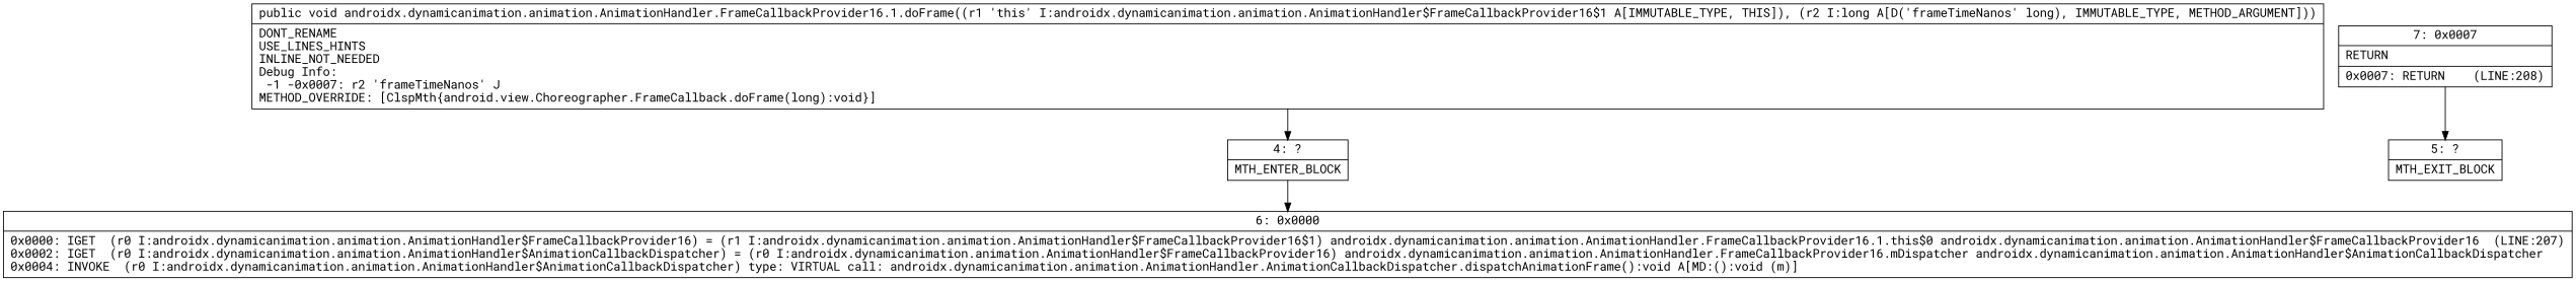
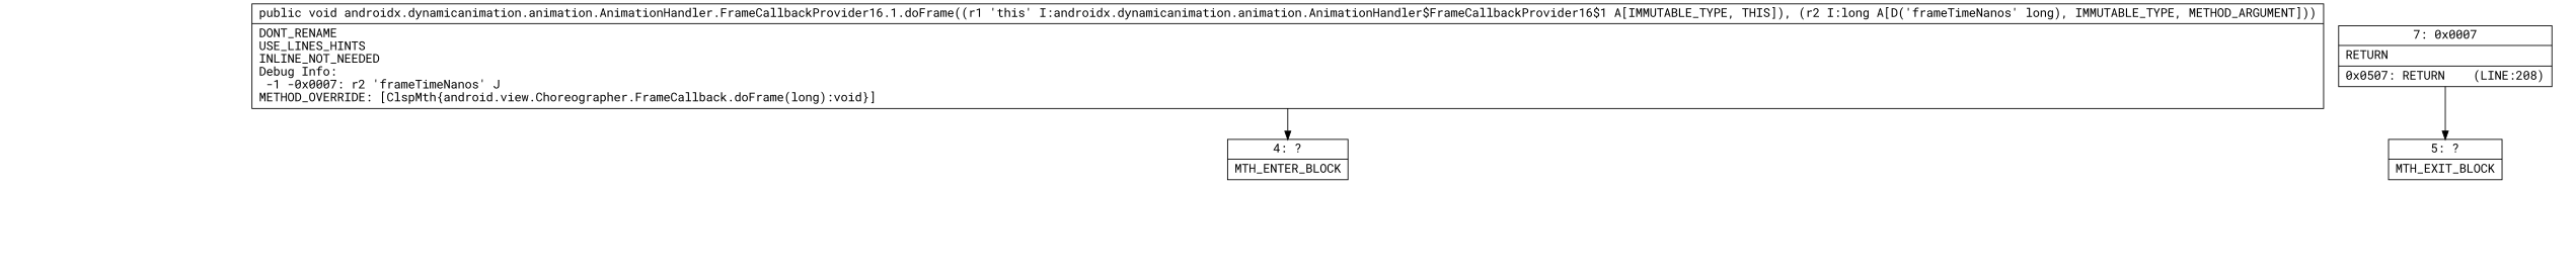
  digraph {
    fontname="Roboto Mono"
    node [fontname="Roboto Mono" shape=record]
    edge [fontname="Roboto Mono"]
    n1 [label="{4\:\ ?|MTH_ENTER_BLOCK\l}"]
-   n2 [label="{6\:\ 0x0000|0x0000: IGET  (r0 I:androidx.dynamicanimation.animation.AnimationHandler$FrameCallbackProvider16) = (r1 I:androidx.dynamicanimation.animation.AnimationHandler$FrameCallbackProvider16$1) androidx.dynamicanimation.animation.AnimationHandler.FrameCallbackProvider16.1.this$0 androidx.dynamicanimation.animation.AnimationHandler$FrameCallbackProvider16  (LINE:207)\l0x0002: IGET  (r0 I:androidx.dynamicanimation.animation.AnimationHandler$AnimationCallbackDispatcher) = (r0 I:androidx.dynamicanimation.animation.AnimationHandler$FrameCallbackProvider16) androidx.dynamicanimation.animation.AnimationHandler.FrameCallbackProvider16.mDispatcher androidx.dynamicanimation.animation.AnimationHandler$AnimationCallbackDispatcher \l0x0004: INVOKE  (r0 I:androidx.dynamicanimation.animation.AnimationHandler$AnimationCallbackDispatcher) type: VIRTUAL call: androidx.dynamicanimation.animation.AnimationHandler.AnimationCallbackDispatcher.dispatchAnimationFrame():void A[MD:():void (m)]\l}"]
-   n3 [label="{7\:\ 0x0007|RETURN\l|0x0007: RETURN    (LINE:208)\l}"]
+   n3 [label="{7\:\ 0x0007|RETURN\l|0x0507: RETURN    (LINE:208)\l}"]
    n4 [label="{5\:\ ?|MTH_EXIT_BLOCK\l}"]
    n5 [label="{public void androidx.dynamicanimation.animation.AnimationHandler.FrameCallbackProvider16.1.doFrame((r1 'this' I:androidx.dynamicanimation.animation.AnimationHandler$FrameCallbackProvider16$1 A[IMMUTABLE_TYPE, THIS]), (r2 I:long A[D('frameTimeNanos' long), IMMUTABLE_TYPE, METHOD_ARGUMENT]))  | DONT_RENAME\lUSE_LINES_HINTS\lINLINE_NOT_NEEDED\lDebug Info:\l  \-1 \-0x0007: r2 'frameTimeNanos' J\lMETHOD_OVERRIDE: [ClspMth\{android.view.Choreographer.FrameCallback.doFrame(long):void\}]\l}"]
-   n1 -> n2
    n3 -> n4
    n5 -> n1
  }
